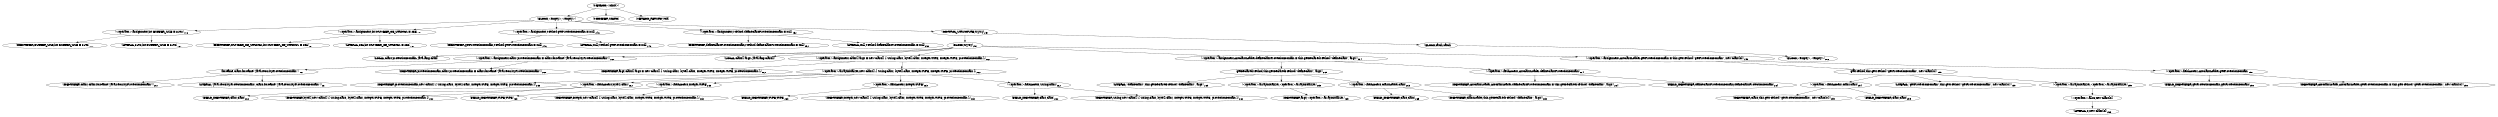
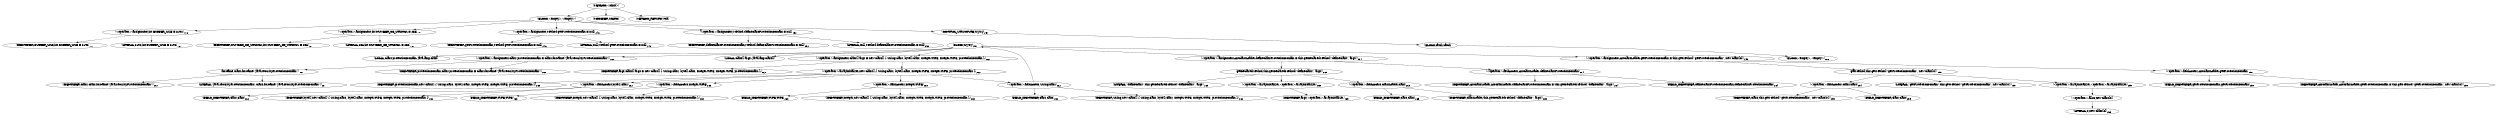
  digraph {
    n1 [label=<(METHOD,&lt;clinit&gt;)>]
    n2 [label=<(BLOCK,&lt;empty&gt;,&lt;empty&gt;)>]
    n3 [label=<(MODIFIER,STATIC)>]
    n4 [label=<(METHOD_RETURN,void)>]
    n5 [label=<(&lt;operator&gt;.assignment,int BUFFER_SIZE = 8192)<SUB>176</SUB>>]
    n6 [label=<(&lt;operator&gt;.assignment,int NUMBER_OF_STRINGS = 256)<SUB>181</SUB>>]
    n7 [label=<(&lt;operator&gt;.assignment,Method getProtectionDomain = null)<SUB>246</SUB>>]
    n8 [label=<(&lt;operator&gt;.assignment,Method defineClassProtectionDomain = null)<SUB>252</SUB>>]
    n9 [label=<(CONTROL_STRUCTURE,try,try)<SUB>257</SUB>>]
    n10 [label=<(IDENTIFIER,BUFFER_SIZE,int BUFFER_SIZE = 8192)<SUB>177</SUB>>]
    n11 [label=<(LITERAL,8192,int BUFFER_SIZE = 8192)<SUB>167</SUB>>]
    n12 [label=<(IDENTIFIER,NUMBER_OF_STRINGS,int NUMBER_OF_STRINGS = 256)<SUB>181</SUB>>]
    n13 [label=<(LITERAL,256,int NUMBER_OF_STRINGS = 256)<SUB>181</SUB>>]
    n14 [label=<(IDENTIFIER,getProtectionDomain,Method getProtectionDomain = null)<SUB>246</SUB>>]
    n15 [label=<(LITERAL,null,Method getProtectionDomain = null)<SUB>246</SUB>>]
    n16 [label=<(IDENTIFIER,defineClassProtectionDomain,Method defineClassProtectionDomain = null)<SUB>252</SUB>>]
    n17 [label=<(LITERAL,null,Method defineClassProtectionDomain = null)<SUB>252</SUB>>]
    n18 [label=<(BLOCK,try,try)<SUB>257</SUB>>]
    n19 [label=<(BLOCK,catch,catch)>]
    n20 [label=<(&lt;operator&gt;.assignment,AntClassLoader.getProtectionDomain = this.getMethod(&quot;getProtectionDomain&quot;, new Class[0]))<SUB>258</SUB>>]
    n21 [label=<(LOCAL,Class protectionDomain: java.lang.Class)>]
    n22 [label=<(&lt;operator&gt;.assignment,Class protectionDomain = Class.forName(&quot;java.security.ProtectionDomain&quot;))<SUB>260</SUB>>]
    n23 [label=<(LOCAL,Class[] args: java.lang.Class[])>]
    n24 [label=<(&lt;operator&gt;.assignment,Class[] args = new Class[] { String.class, byte[].class, Integer.TYPE, Integer.TYPE, protectionDomain })<SUB>262</SUB>>]
    n25 [label=<(&lt;operator&gt;.assignment,AntClassLoader.defineClassProtectionDomain = this.getDeclaredMethod(&quot;defineClass&quot;, args))<SUB>264</SUB>>]
    n26 [label=<(BLOCK,&lt;empty&gt;,&lt;empty&gt;)<SUB>266</SUB>>]
    n27 [label=<(&lt;operator&gt;.fieldAccess,AntClassLoader.getProtectionDomain)<SUB>258</SUB>>]
    n28 [label=<(getMethod,this.getMethod(&quot;getProtectionDomain&quot;, new Class[0]))<SUB>259</SUB>>]
    n29 [label=<(IDENTIFIER,protectionDomain,Class protectionDomain = Class.forName(&quot;java.security.ProtectionDomain&quot;))<SUB>260</SUB>>]
    n30 [label=<(forName,Class.forName(&quot;java.security.ProtectionDomain&quot;))<SUB>261</SUB>>]
    n31 [label=<(IDENTIFIER,args,Class[] args = new Class[] { String.class, byte[].class, Integer.TYPE, Integer.TYPE, protectionDomain })<SUB>262</SUB>>]
    n32 [label=<(&lt;operator&gt;.arrayInitializer,new Class[] { String.class, byte[].class, Integer.TYPE, Integer.TYPE, protectionDomain })<SUB>262</SUB>>]
    n33 [label=<(&lt;operator&gt;.fieldAccess,AntClassLoader.defineClassProtectionDomain)<SUB>264</SUB>>]
    n34 [label=<(getDeclaredMethod,this.getDeclaredMethod(&quot;defineClass&quot;, args))<SUB>265</SUB>>]
    n35 [label=<(IDENTIFIER,AntClassLoader,AntClassLoader.getProtectionDomain = this.getMethod(&quot;getProtectionDomain&quot;, new Class[0]))<SUB>258</SUB>>]
    n36 [label=<(FIELD_IDENTIFIER,getProtectionDomain,getProtectionDomain)<SUB>258</SUB>>]
    n37 [label=<(&lt;operator&gt;.fieldAccess,Class.class)<SUB>254</SUB>>]
    n38 [label=<(LITERAL,&quot;getProtectionDomain&quot;,this.getMethod(&quot;getProtectionDomain&quot;, new Class[0]))<SUB>259</SUB>>]
    n39 [label=<(&lt;operator&gt;.arrayInitializer,&lt;operator&gt;.arrayInitializer)<SUB>259</SUB>>]
    n40 [label=<(IDENTIFIER,Class,this.getMethod(&quot;getProtectionDomain&quot;, new Class[0]))<SUB>259</SUB>>]
    n41 [label=<(FIELD_IDENTIFIER,class,class)<SUB>259</SUB>>]
    n42 [label=<(&lt;operator&gt;.alloc,new Class[0])>]
    n43 [label=<(LITERAL,0,new Class[0])<SUB>259</SUB>>]
    n44 [label=<(IDENTIFIER,Class,Class.forName(&quot;java.security.ProtectionDomain&quot;))<SUB>261</SUB>>]
    n45 [label=<(LITERAL,&quot;java.security.ProtectionDomain&quot;,Class.forName(&quot;java.security.ProtectionDomain&quot;))<SUB>261</SUB>>]
    n46 [label=<(&lt;operator&gt;.fieldAccess,String.class)<SUB>262</SUB>>]
    n47 [label=<(&lt;operator&gt;.fieldAccess,byte[].class)<SUB>262</SUB>>]
    n48 [label=<(&lt;operator&gt;.fieldAccess,Integer.TYPE)<SUB>263</SUB>>]
    n49 [label=<(&lt;operator&gt;.fieldAccess,Integer.TYPE)<SUB>263</SUB>>]
    n50 [label=<(IDENTIFIER,protectionDomain,new Class[] { String.class, byte[].class, Integer.TYPE, Integer.TYPE, protectionDomain })<SUB>263</SUB>>]
    n51 [label=<(IDENTIFIER,String,new Class[] { String.class, byte[].class, Integer.TYPE, Integer.TYPE, protectionDomain })<SUB>262</SUB>>]
    n52 [label=<(FIELD_IDENTIFIER,class,class)<SUB>262</SUB>>]
    n53 [label=<(IDENTIFIER,byte[],new Class[] { String.class, byte[].class, Integer.TYPE, Integer.TYPE, protectionDomain })<SUB>262</SUB>>]
    n54 [label=<(FIELD_IDENTIFIER,class,class)<SUB>262</SUB>>]
    n55 [label=<(IDENTIFIER,Integer,new Class[] { String.class, byte[].class, Integer.TYPE, Integer.TYPE, protectionDomain })<SUB>263</SUB>>]
    n56 [label=<(FIELD_IDENTIFIER,TYPE,TYPE)<SUB>263</SUB>>]
    n57 [label=<(IDENTIFIER,Integer,new Class[] { String.class, byte[].class, Integer.TYPE, Integer.TYPE, protectionDomain })<SUB>263</SUB>>]
    n58 [label=<(FIELD_IDENTIFIER,TYPE,TYPE)<SUB>263</SUB>>]
    n59 [label=<(IDENTIFIER,AntClassLoader,AntClassLoader.defineClassProtectionDomain = this.getDeclaredMethod(&quot;defineClass&quot;, args))<SUB>264</SUB>>]
    n60 [label=<(FIELD_IDENTIFIER,defineClassProtectionDomain,defineClassProtectionDomain)<SUB>264</SUB>>]
    n61 [label=<(&lt;operator&gt;.fieldAccess,ClassLoader.class)<SUB>265</SUB>>]
    n62 [label=<(LITERAL,&quot;defineClass&quot;,this.getDeclaredMethod(&quot;defineClass&quot;, args))<SUB>265</SUB>>]
    n63 [label=<(&lt;operator&gt;.arrayInitializer,&lt;operator&gt;.arrayInitializer)<SUB>265</SUB>>]
    n64 [label=<(IDENTIFIER,ClassLoader,this.getDeclaredMethod(&quot;defineClass&quot;, args))<SUB>265</SUB>>]
    n65 [label=<(FIELD_IDENTIFIER,class,class)<SUB>265</SUB>>]
    n66 [label=<(IDENTIFIER,args,&lt;operator&gt;.arrayInitializer)<SUB>265</SUB>>]
    n1 -> n2
    n1 -> n3
    n1 -> n4
    n2 -> n5
    n2 -> n6
    n2 -> n7
    n2 -> n8
    n2 -> n9
    n5 -> n10
    n5 -> n11
    n6 -> n12
    n6 -> n13
    n7 -> n14
    n7 -> n15
    n8 -> n16
    n8 -> n17
-   n9 -> n18
+   n46 -> n18
    n9 -> n19
    n18 -> n20
    n18 -> n21
    n18 -> n22
    n18 -> n23
    n18 -> n24
    n18 -> n25
    n19 -> n26
    n20 -> n27
    n20 -> n28
    n22 -> n29
    n22 -> n30
    n24 -> n31
    n24 -> n32
    n25 -> n33
    n25 -> n34
    n27 -> n35
    n27 -> n36
    n28 -> n37
    n28 -> n38
    n28 -> n39
    n30 -> n44
    n30 -> n45
    n32 -> n46
    n32 -> n47
    n32 -> n48
    n32 -> n49
    n32 -> n50
    n33 -> n59
    n33 -> n60
    n34 -> n61
    n34 -> n62
    n34 -> n63
    n37 -> n40
    n37 -> n41
    n39 -> n42
    n42 -> n43
    n46 -> n51
    n46 -> n52
    n47 -> n53
    n47 -> n54
    n48 -> n55
    n48 -> n56
    n49 -> n57
    n49 -> n58
    n61 -> n64
    n61 -> n65
    n63 -> n66
  }
